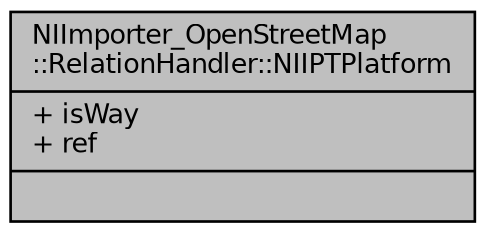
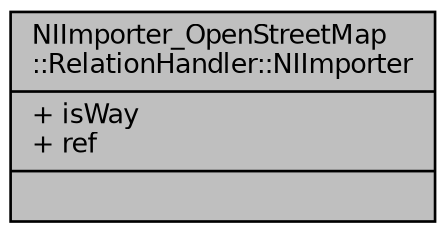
  digraph {
-   n1 [color=black fillcolor=grey75 fontcolor=black fontname=Helvetica fontsize=10 height=0.2 label="{NIImporter_OpenStreetMap\l::RelationHandler::NIIPTPlatform\n|+ isWay\l+ ref\l|}" shape=record style=filled width=0.4]
+   n1 [color=black fillcolor=grey75 fontcolor=black fontname=Helvetica fontsize=10 height=0.2 label="{NIImporter_OpenStreetMap\l::RelationHandler::NIImporter\n|+ isWay\l+ ref\l|}" shape=record style=filled width=0.4]
  }
